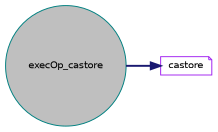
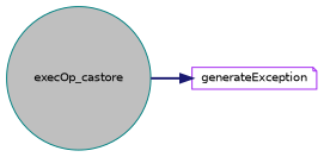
  digraph {
    rankdir=LR
    node [fontname=Helvetica fontsize=10 style=filled]
    n1 [color=teal fillcolor=grey75 fontcolor=black height=0.2 label=execOp_castore shape=circle width=0.4]
-   n2 [color=purple fillcolor=white height=0.2 label=castore shape=note width=0.4]
+   n2 [color=purple fillcolor=white height=0.2 label=generateException shape=note width=0.4]
    n1 -> n2 [color=midnightblue fontname=Helvetica fontsize=10 labelfontname=Helvetica labelfontsize=10 style=bold]
  }
